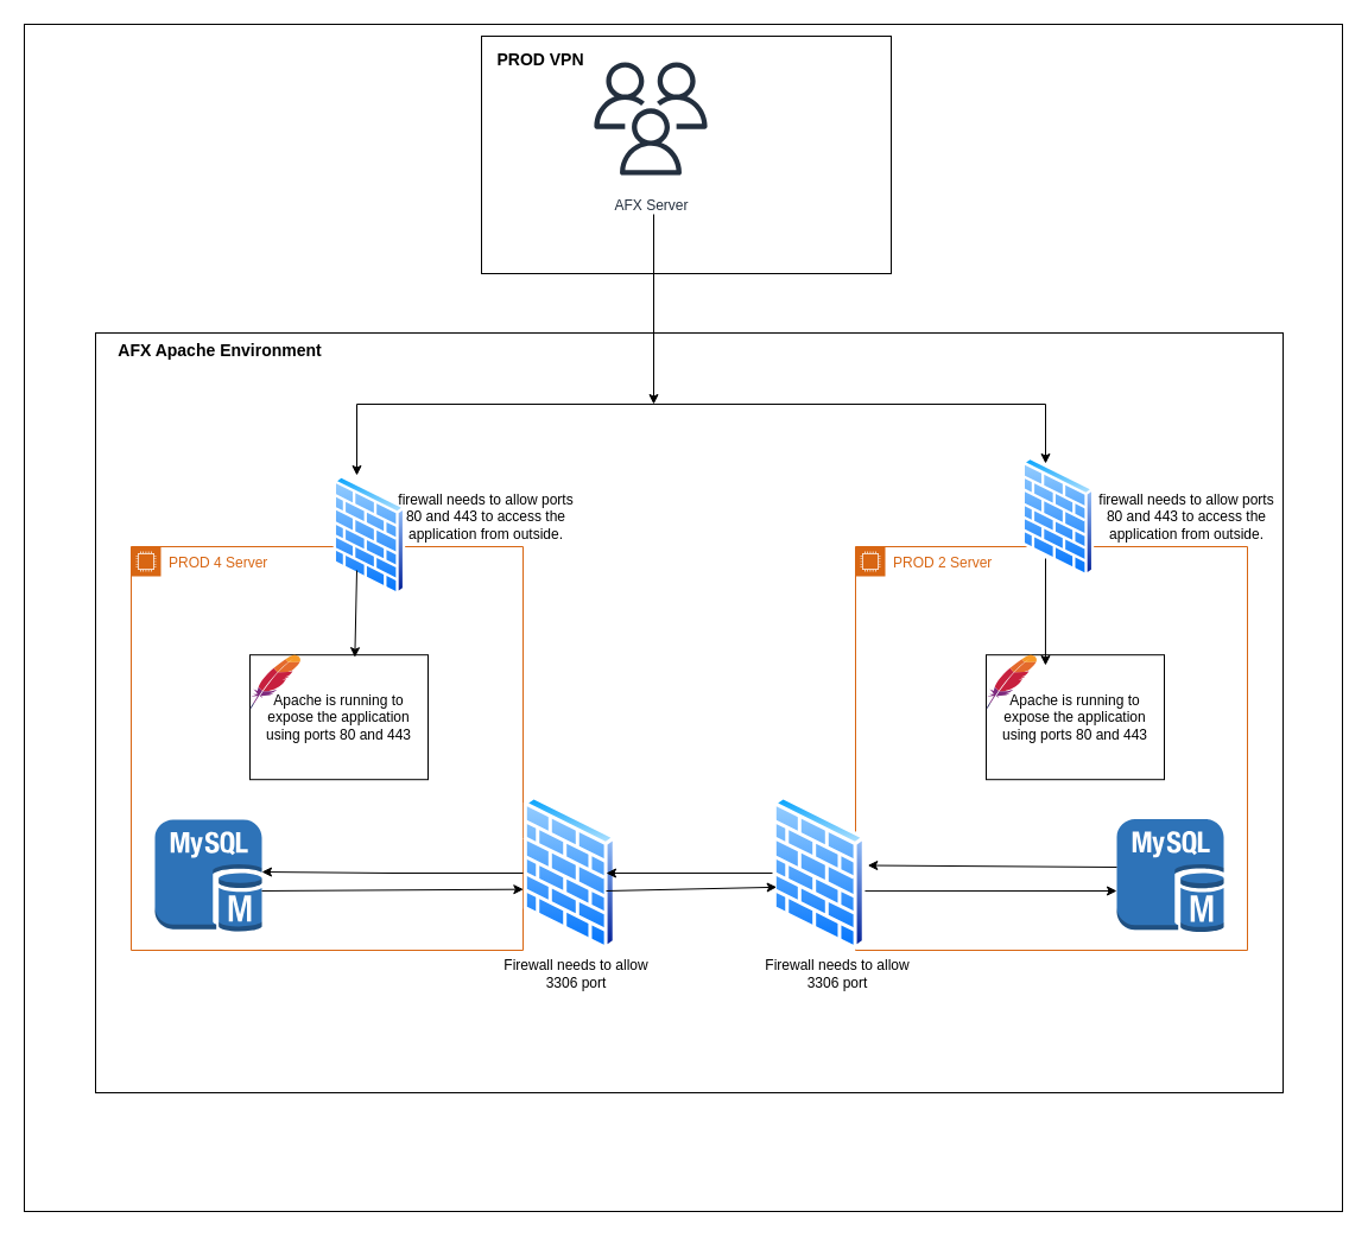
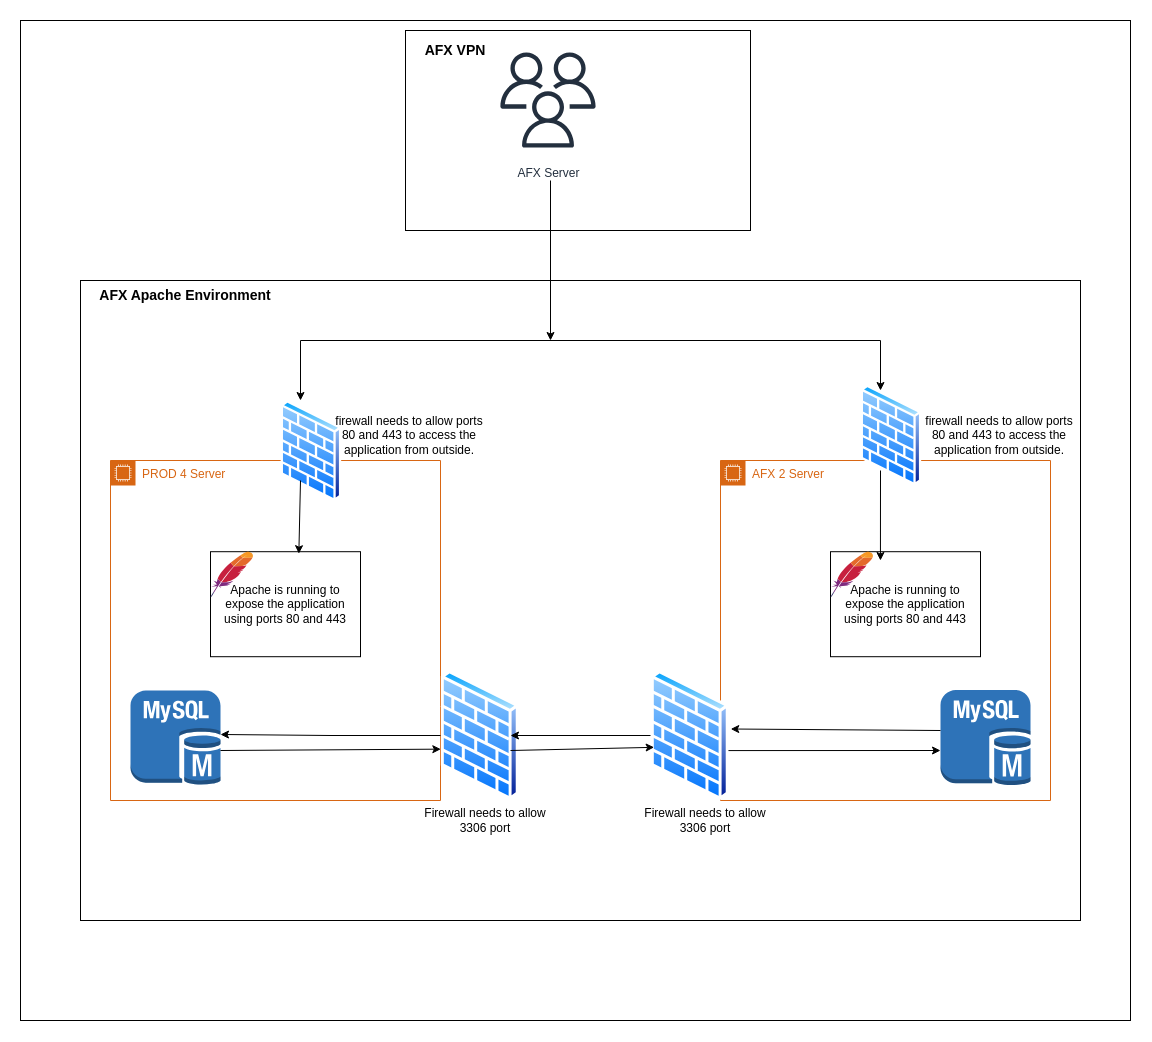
  <mxCell id="0" />
  <mxCell id="1" parent="0" />
  <mxCell id="2" value="" style="rounded=0;whiteSpace=wrap;html=1;" parent="1" vertex="1"><mxGeometry x="20" y="20" width="1110" height="1000" as="geometry" /></mxCell>
  <mxCell id="3" value="" style="rounded=0;whiteSpace=wrap;html=1;" parent="1" vertex="1"><mxGeometry x="80" y="280" width="1000" height="640" as="geometry" /></mxCell>
  <mxCell id="4" value="PROD 4 Server" style="points=[[0,0],[0.25,0],[0.5,0],[0.75,0],[1,0],[1,0.25],[1,0.5],[1,0.75],[1,1],[0.75,1],[0.5,1],[0.25,1],[0,1],[0,0.75],[0,0.5],[0,0.25]];outlineConnect=0;gradientColor=none;html=1;whiteSpace=wrap;fontSize=12;fontStyle=0;container=1;pointerEvents=0;collapsible=0;recursiveResize=0;shape=mxgraph.aws4.group;grIcon=mxgraph.aws4.group_ec2_instance_contents;strokeColor=#D86613;fillColor=none;verticalAlign=top;align=left;spacingLeft=30;fontColor=#D86613;dashed=0;" parent="1" vertex="1"><mxGeometry x="110" y="460" width="330" height="340" as="geometry" /></mxCell>
  <mxCell id="5" value="" style="outlineConnect=0;dashed=0;verticalLabelPosition=bottom;verticalAlign=top;align=center;html=1;shape=mxgraph.aws3.mysql_db_instance;fillColor=#2E73B8;gradientColor=none;" parent="4" vertex="1"><mxGeometry x="20" y="230" width="90" height="94.5" as="geometry" /></mxCell>
  <mxCell id="6" value="" style="endArrow=classic;html=1;rounded=0;entryX=1.001;entryY=0.849;entryDx=0;entryDy=0;entryPerimeter=0;" parent="4" target="4" edge="1"><mxGeometry width="50" height="50" relative="1" as="geometry"><mxPoint x="110" y="290" as="sourcePoint" /><mxPoint x="160" y="240" as="targetPoint" /></mxGeometry></mxCell>
  <mxCell id="7" value="Apache is running to expose the application using ports 80 and 443" style="rounded=0;whiteSpace=wrap;html=1;" parent="4" vertex="1"><mxGeometry x="100" y="91.2" width="150" height="105" as="geometry" /></mxCell>
  <mxCell id="8" value="" style="dashed=0;outlineConnect=0;html=1;align=center;labelPosition=center;verticalLabelPosition=bottom;verticalAlign=top;shape=mxgraph.weblogos.apache" parent="4" vertex="1"><mxGeometry x="100" y="91.2" width="42.6" height="45.2" as="geometry" /></mxCell>
- <mxCell id="9" value="PROD 2 Server" style="points=[[0,0],[0.25,0],[0.5,0],[0.75,0],[1,0],[1,0.25],[1,0.5],[1,0.75],[1,1],[0.75,1],[0.5,1],[0.25,1],[0,1],[0,0.75],[0,0.5],[0,0.25]];outlineConnect=0;gradientColor=none;html=1;whiteSpace=wrap;fontSize=12;fontStyle=0;container=1;pointerEvents=0;collapsible=0;recursiveResize=0;shape=mxgraph.aws4.group;grIcon=mxgraph.aws4.group_ec2_instance_contents;strokeColor=#D86613;fillColor=none;verticalAlign=top;align=left;spacingLeft=30;fontColor=#D86613;dashed=0;" parent="1" vertex="1"><mxGeometry x="720" y="460" width="330" height="340" as="geometry" /></mxCell>
+ <mxCell id="9" value="AFX 2 Server" style="points=[[0,0],[0.25,0],[0.5,0],[0.75,0],[1,0],[1,0.25],[1,0.5],[1,0.75],[1,1],[0.75,1],[0.5,1],[0.25,1],[0,1],[0,0.75],[0,0.5],[0,0.25]];outlineConnect=0;gradientColor=none;html=1;whiteSpace=wrap;fontSize=12;fontStyle=0;container=1;pointerEvents=0;collapsible=0;recursiveResize=0;shape=mxgraph.aws4.group;grIcon=mxgraph.aws4.group_ec2_instance_contents;strokeColor=#D86613;fillColor=none;verticalAlign=top;align=left;spacingLeft=30;fontColor=#D86613;dashed=0;" parent="1" vertex="1"><mxGeometry x="720" y="460" width="330" height="340" as="geometry" /></mxCell>
  <mxCell id="10" value="" style="outlineConnect=0;dashed=0;verticalLabelPosition=bottom;verticalAlign=top;align=center;html=1;shape=mxgraph.aws3.mysql_db_instance;fillColor=#2E73B8;gradientColor=none;" parent="9" vertex="1"><mxGeometry x="220" y="229.5" width="90" height="95.5" as="geometry" /></mxCell>
  <mxCell id="11" value="" style="endArrow=classic;html=1;rounded=0;entryX=1.012;entryY=0.45;entryDx=0;entryDy=0;entryPerimeter=0;" parent="9" target="14" edge="1"><mxGeometry width="50" height="50" relative="1" as="geometry"><mxPoint x="220" y="270" as="sourcePoint" /><mxPoint y="270" as="targetPoint" /></mxGeometry></mxCell>
  <mxCell id="12" value="" style="image;aspect=fixed;perimeter=ellipsePerimeter;html=1;align=center;shadow=0;dashed=0;spacingTop=3;image=img/lib/active_directory/firewall.svg;" parent="1" vertex="1"><mxGeometry x="440" y="670" width="79.3" height="130" as="geometry" /></mxCell>
  <mxCell id="13" value="Firewall needs to allow 3306 port" style="text;html=1;align=center;verticalAlign=middle;whiteSpace=wrap;rounded=0;" parent="1" vertex="1"><mxGeometry x="410" y="800" width="150" height="40" as="geometry" /></mxCell>
  <mxCell id="14" value="" style="image;aspect=fixed;perimeter=ellipsePerimeter;html=1;align=center;shadow=0;dashed=0;spacingTop=3;image=img/lib/active_directory/firewall.svg;" parent="1" vertex="1"><mxGeometry x="650" y="670" width="79.3" height="130" as="geometry" /></mxCell>
  <mxCell id="15" value="Firewall needs to allow 3306 port" style="text;html=1;align=center;verticalAlign=middle;whiteSpace=wrap;rounded=0;" parent="1" vertex="1"><mxGeometry x="630" y="800" width="150" height="40" as="geometry" /></mxCell>
  <mxCell id="16" style="edgeStyle=orthogonalEdgeStyle;rounded=0;orthogonalLoop=1;jettySize=auto;html=1;" parent="1" source="14" edge="1"><mxGeometry relative="1" as="geometry"><mxPoint x="510" y="735" as="targetPoint" /></mxGeometry></mxCell>
  <mxCell id="17" style="edgeStyle=orthogonalEdgeStyle;rounded=0;orthogonalLoop=1;jettySize=auto;html=1;" parent="1" source="12" edge="1"><mxGeometry relative="1" as="geometry"><mxPoint x="220" y="734" as="targetPoint" /></mxGeometry></mxCell>
  <mxCell id="18" value="" style="endArrow=classic;html=1;rounded=0;entryX=0.046;entryY=0.591;entryDx=0;entryDy=0;entryPerimeter=0;" parent="1" target="14" edge="1"><mxGeometry width="50" height="50" relative="1" as="geometry"><mxPoint x="510" y="750" as="sourcePoint" /><mxPoint x="560" y="700" as="targetPoint" /></mxGeometry></mxCell>
  <mxCell id="19" value="" style="endArrow=classic;html=1;rounded=0;exitX=0.983;exitY=0.616;exitDx=0;exitDy=0;exitPerimeter=0;" parent="1" source="14" edge="1"><mxGeometry width="50" height="50" relative="1" as="geometry"><mxPoint x="730" y="750" as="sourcePoint" /><mxPoint x="940" y="750" as="targetPoint" /></mxGeometry></mxCell>
  <mxCell id="20" value="Apache is running to expose the application using ports 80 and 443" style="rounded=0;whiteSpace=wrap;html=1;" parent="1" vertex="1"><mxGeometry x="830" y="551.2" width="150" height="105" as="geometry" /></mxCell>
  <mxCell id="21" value="" style="dashed=0;outlineConnect=0;html=1;align=center;labelPosition=center;verticalLabelPosition=bottom;verticalAlign=top;shape=mxgraph.weblogos.apache" parent="1" vertex="1"><mxGeometry x="830" y="551.2" width="42.6" height="45.2" as="geometry" /></mxCell>
  <mxCell id="22" value="" style="image;aspect=fixed;perimeter=ellipsePerimeter;html=1;align=center;shadow=0;dashed=0;spacingTop=3;image=img/lib/active_directory/firewall.svg;" parent="1" vertex="1"><mxGeometry x="280" y="400" width="61.7" height="101.15" as="geometry" /></mxCell>
  <mxCell id="23" value="firewall needs to allow ports 80 and 443 to access the application from outside." style="text;html=1;align=center;verticalAlign=middle;whiteSpace=wrap;rounded=0;" parent="1" vertex="1"><mxGeometry x="330" y="410" width="158" height="50" as="geometry" /></mxCell>
  <mxCell id="24" value="" style="image;aspect=fixed;perimeter=ellipsePerimeter;html=1;align=center;shadow=0;dashed=0;spacingTop=3;image=img/lib/active_directory/firewall.svg;" parent="1" vertex="1"><mxGeometry x="860" y="384.43" width="61.7" height="101.15" as="geometry" /></mxCell>
  <mxCell id="25" value="firewall needs to allow ports 80 and 443 to access the application from outside." style="text;html=1;align=center;verticalAlign=middle;whiteSpace=wrap;rounded=0;" parent="1" vertex="1"><mxGeometry x="920" y="410" width="158" height="50" as="geometry" /></mxCell>
  <mxCell id="26" value="" style="endArrow=classic;html=1;rounded=0;entryX=0.589;entryY=0.019;entryDx=0;entryDy=0;entryPerimeter=0;" parent="1" target="7" edge="1"><mxGeometry width="50" height="50" relative="1" as="geometry"><mxPoint x="300" y="480" as="sourcePoint" /><mxPoint x="350" y="430" as="targetPoint" /></mxGeometry></mxCell>
  <mxCell id="27" value="" style="endArrow=classic;html=1;rounded=0;entryX=0.333;entryY=0.084;entryDx=0;entryDy=0;entryPerimeter=0;" parent="1" target="20" edge="1"><mxGeometry width="50" height="50" relative="1" as="geometry"><mxPoint x="880" y="470" as="sourcePoint" /><mxPoint x="930" y="420" as="targetPoint" /></mxGeometry></mxCell>
  <mxCell id="28" value="" style="endArrow=none;html=1;rounded=0;" parent="1" edge="1"><mxGeometry width="50" height="50" relative="1" as="geometry"><mxPoint x="880" y="340" as="sourcePoint" /><mxPoint x="300" y="340" as="targetPoint" /></mxGeometry></mxCell>
  <mxCell id="29" value="" style="endArrow=classic;html=1;rounded=0;" parent="1" edge="1"><mxGeometry width="50" height="50" relative="1" as="geometry"><mxPoint x="300" y="340" as="sourcePoint" /><mxPoint x="300" y="400" as="targetPoint" /></mxGeometry></mxCell>
  <mxCell id="30" value="" style="endArrow=classic;html=1;rounded=0;" parent="1" edge="1"><mxGeometry width="50" height="50" relative="1" as="geometry"><mxPoint x="880" y="340" as="sourcePoint" /><mxPoint x="880" y="390" as="targetPoint" /></mxGeometry></mxCell>
  <mxCell id="31" value="&lt;font style=&quot;font-size: 14px;&quot;&gt;&lt;b&gt;AFX Apache Environment&lt;/b&gt;&lt;/font&gt;" style="text;html=1;align=center;verticalAlign=middle;whiteSpace=wrap;rounded=0;" parent="1" vertex="1"><mxGeometry x="50" y="280" width="270" height="30" as="geometry" /></mxCell>
  <mxCell id="32" value="" style="rounded=0;whiteSpace=wrap;html=1;" vertex="1" parent="1"><mxGeometry x="405" y="30" width="345" height="200" as="geometry" /></mxCell>
  <mxCell id="33" value="AFX Server" style="sketch=0;outlineConnect=0;fontColor=#232F3E;gradientColor=none;strokeColor=#232F3E;fillColor=#ffffff;dashed=0;verticalLabelPosition=bottom;verticalAlign=top;align=center;html=1;fontSize=12;fontStyle=0;aspect=fixed;shape=mxgraph.aws4.resourceIcon;resIcon=mxgraph.aws4.users;" vertex="1" parent="1"><mxGeometry x="488" y="40" width="119" height="119" as="geometry" /></mxCell>
- <mxCell id="34" value="&lt;font style=&quot;font-size: 14px;&quot;&gt;&lt;b&gt;PROD VPN&lt;/b&gt;&lt;/font&gt;" style="text;html=1;align=center;verticalAlign=middle;whiteSpace=wrap;rounded=0;" vertex="1" parent="1"><mxGeometry x="410" y="30" width="90" height="40" as="geometry" /></mxCell>
+ <mxCell id="34" value="&lt;font style=&quot;font-size: 14px;&quot;&gt;&lt;b&gt;AFX VPN&lt;/b&gt;&lt;/font&gt;" style="text;html=1;align=center;verticalAlign=middle;whiteSpace=wrap;rounded=0;" vertex="1" parent="1"><mxGeometry x="410" y="30" width="90" height="40" as="geometry" /></mxCell>
  <mxCell id="35" value="" style="endArrow=classic;html=1;rounded=0;" edge="1" parent="1"><mxGeometry width="50" height="50" relative="1" as="geometry"><mxPoint x="550" y="180" as="sourcePoint" /><mxPoint x="550" y="340" as="targetPoint" /></mxGeometry></mxCell>
